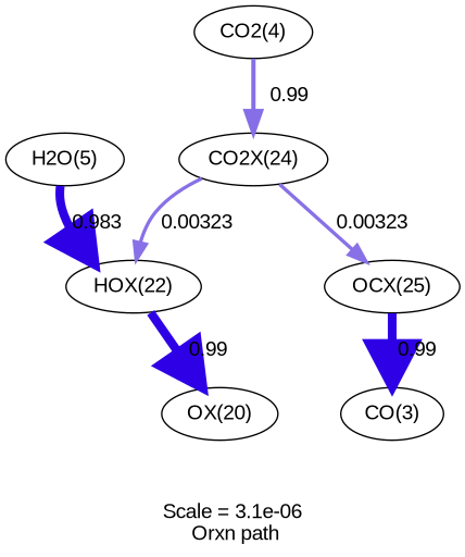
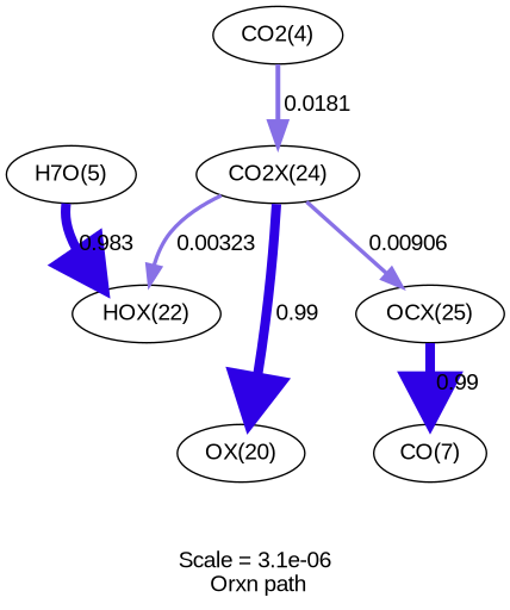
  digraph {
    fontname="Liberation Sans"
    label="Scale = 3.1e-06\l Orxn path"
    node [fontname="Liberation Sans"]
    edge [arrowsize=3 fontname="Liberation Sans" penwidth=5.99]
    n1 [label="HOX(22)"]
    n2 [label="OX(20)"]
    n3 [label="OCX(25)"]
-   n4 [label="CO(3)"]
-   n5 [label="H2O(5)"]
+   n4 [label="CO(7)"]
+   n5 [label="H7O(5)"]
    n6 [label="CO2X(24)"]
    n7 [label="CO2(4)"]
-   n1 -> n2 [color="0.7, 1.49, 0.9" label=" 0.99"]
+   n6 -> n2 [color="0.7, 1.49, 0.9" label=" 0.99"]
    n3 -> n4 [color="0.7, 1.5, 0.9" label=" 0.99" penwidth=6]
    n5 -> n1 [arrowsize=2.99 color="0.7, 1.48, 0.9" label=" 0.983"]
    n6 -> n1 [arrowsize=1.19 color="0.7, 0.508, 0.9" label=" 0.00323" penwidth=2.38]
-   n6 -> n3 [arrowsize=1.22 color="0.7, 0.509, 0.9" label=" 0.00323" penwidth=2.45]
-   n7 -> n6 [arrowsize=1.49 color="0.7, 0.518, 0.9" label=" 0.99" penwidth=2.97]
+   n6 -> n3 [arrowsize=1.22 color="0.7, 0.509, 0.9" label=" 0.00906" penwidth=2.45]
+   n7 -> n6 [arrowsize=1.49 color="0.7, 0.518, 0.9" label=" 0.0181" penwidth=2.97]
  }
